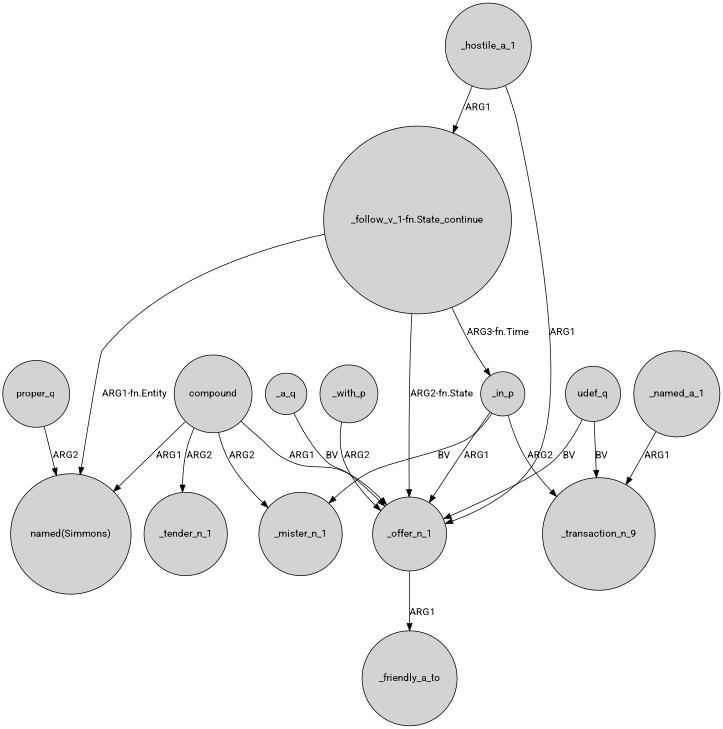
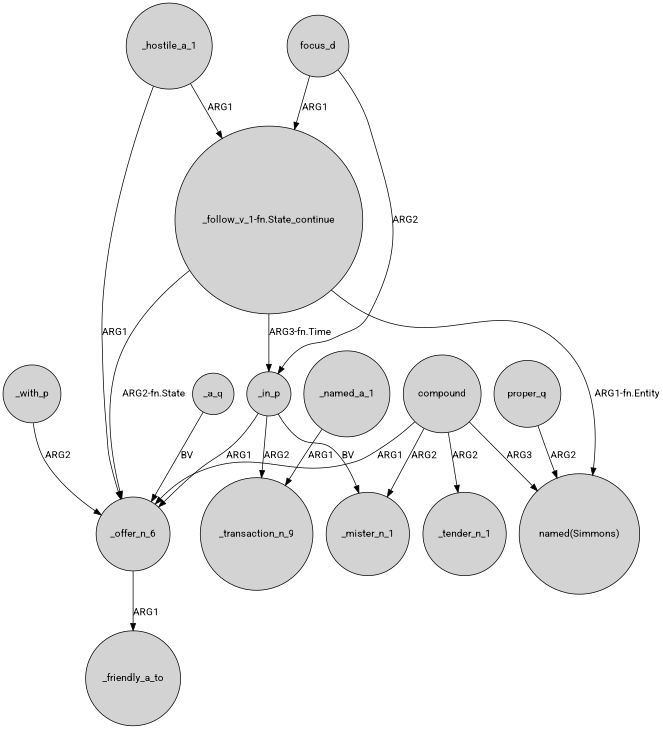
  digraph {
    fontname=Roboto
    node [fontname=Roboto shape=circle style=filled]
    edge [fontname=Roboto]
    _in_p
-   _offer_n_1
+   _offer_n_1 [label=_offer_n_6]
    n3 [label=_transaction_n_9]
    _mister_n_1
    _friendly_a_to
    _hostile_a_1
    "_follow_v_1-fn.State_continue"
+   focus_d
    "named(Simmons)"
    n10 [label=_named_a_1]
    compound
    _tender_n_1
-   udef_q
    _a_q
    _with_p
    proper_q
    _in_p -> _offer_n_1 [label=ARG1]
    _in_p -> n3 [label=ARG2]
    _in_p -> _mister_n_1 [label=BV]
    _offer_n_1 -> _friendly_a_to [label=ARG1]
    _hostile_a_1 -> _offer_n_1 [label=ARG1]
    _hostile_a_1 -> "_follow_v_1-fn.State_continue" [label=ARG1]
    "_follow_v_1-fn.State_continue" -> _in_p [label="ARG3-fn.Time"]
    "_follow_v_1-fn.State_continue" -> _offer_n_1 [label="ARG2-fn.State"]
    "_follow_v_1-fn.State_continue" -> "named(Simmons)" [label="ARG1-fn.Entity"]
+   focus_d -> _in_p [label=ARG2]
+   focus_d -> "_follow_v_1-fn.State_continue" [label=ARG1]
    n10 -> n3 [label=ARG1]
    compound -> _offer_n_1 [label=ARG1]
    compound -> _mister_n_1 [label=ARG2]
-   compound -> "named(Simmons)" [label=ARG1]
+   compound -> "named(Simmons)" [label=ARG3]
    compound -> _tender_n_1 [label=ARG2]
-   udef_q -> _offer_n_1 [label=BV]
-   udef_q -> n3 [label=BV]
    _a_q -> _offer_n_1 [label=BV]
    _with_p -> _offer_n_1 [label=ARG2]
    proper_q -> "named(Simmons)" [label=ARG2]
  }
